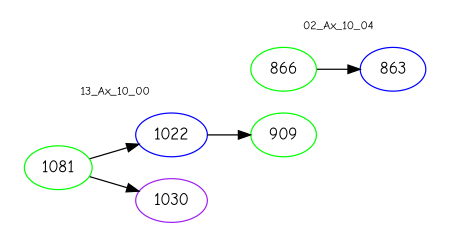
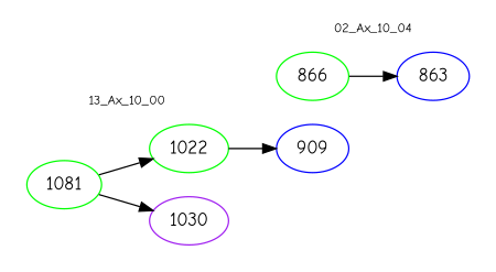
  digraph {
    fontname="Comic Neue"
    rankdir=LR
    node [color=blue fontname="Comic Neue"]
    edge [color=black fontname="Comic Neue"]
    n1 [color=green label=1081]
    n2 [color=purple label=1030]
-   n3 [label=1022]
+   n3 [color=green label=1022]
    n4 [color=green label=866]
    n5 [label=863]
-   n6 [color=green label=909]
+   n6 [label=909]
    subgraph cluster_1 {
      color=white
      fontsize=10
      label="13_Ax_10_00"
      n1
      n2
      n3
    }
    subgraph cluster_2 {
      color=white
      fontsize=10
      label="02_Ax_10_04"
      n4
      n5
      n6
    }
    n1 -> n2
    n1 -> n3
    n3 -> n6
    n4 -> n5
  }
